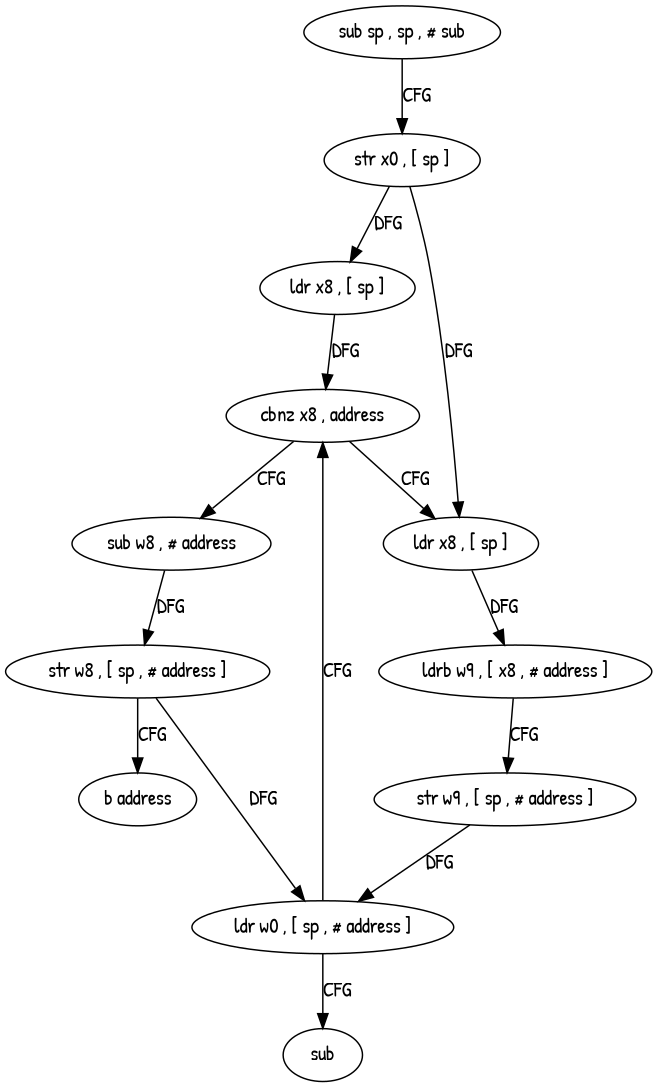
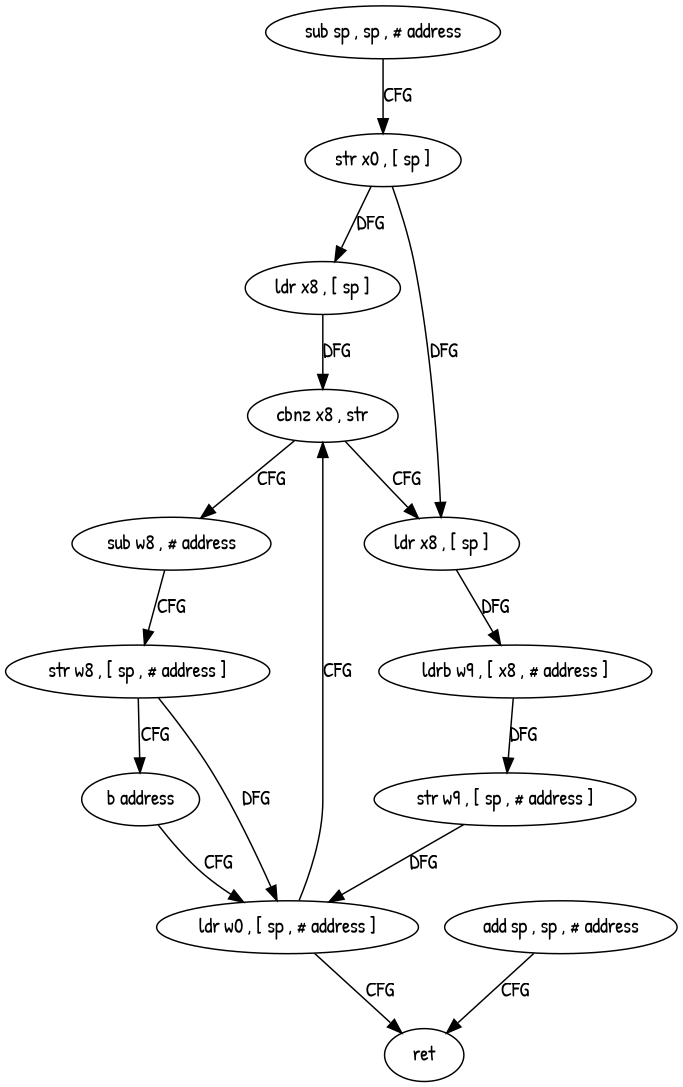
  digraph {
    fontname="Patrick Hand"
    node [fontname="Patrick Hand"]
    edge [fontname="Patrick Hand"]
-   n1 [label="sub sp , sp , # sub"]
+   n1 [label="sub sp , sp , # address"]
    n2 [label="str x0 , [ sp ]"]
    n3 [label="ldr x8 , [ sp ]"]
    n4 [label="ldr x8 , [ sp ]"]
-   n5 [label="cbnz x8 , address"]
+   n5 [label="cbnz x8 , str"]
    n6 [label="ldrb w9 , [ x8 , # address ]"]
    n7 [label="sub w8 , # address"]
    n8 [label="str w8 , [ sp , # address ]"]
    n9 [label="str w9 , [ sp , # address ]"]
    n10 [label="ldr w0 , [ sp , # address ]"]
    n11 [label="b address"]
-   n12 [label=sub]
+   n12 [label=ret]
+   n13 [label="add sp , sp , # address"]
    n1 -> n2 [label=CFG]
    n2 -> n3 [label=DFG]
    n2 -> n4 [label=DFG]
    n3 -> n5 [label=DFG]
    n4 -> n6 [label=DFG]
    n5 -> n4 [label=CFG]
    n5 -> n7 [label=CFG]
-   n6 -> n9 [label=CFG]
-   n7 -> n8 [label=DFG]
+   n6 -> n9 [label=DFG]
+   n7 -> n8 [label=CFG]
    n8 -> n10 [label=DFG]
    n8 -> n11 [label=CFG]
    n9 -> n10 [label=DFG]
    n10 -> n5 [label=CFG]
    n10 -> n12 [label=CFG]
+   n11 -> n10 [label=CFG]
+   n13 -> n12 [label=CFG]
  }
